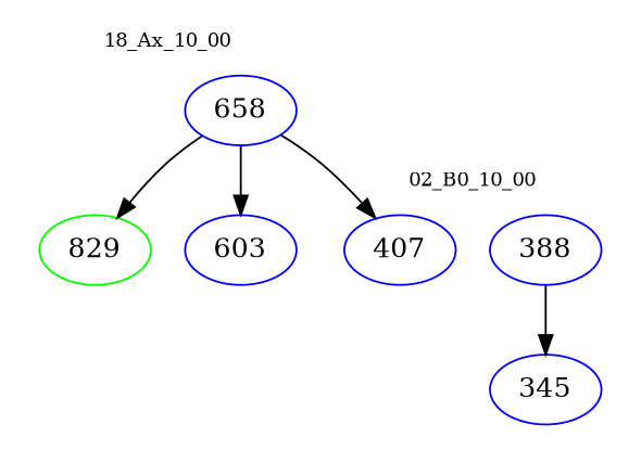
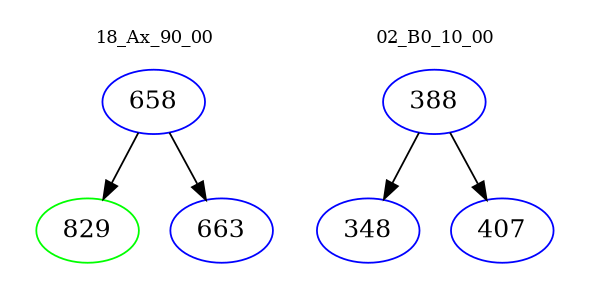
  digraph {
    node [color=blue]
    edge [color=black]
    n1 [label=658]
    n2 [color=green label=829]
-   n3 [label=603]
+   n3 [label=663]
    n4 [label=388]
-   n5 [label=345]
+   n5 [label=348]
    n6 [label=407]
    subgraph cluster_1 {
      color=white
      fontsize=10
-     label="18_Ax_10_00"
+     label="18_Ax_90_00"
      n1
      n2
      n3
    }
    subgraph cluster_2 {
      color=white
      fontsize=10
      label="02_B0_10_00"
      n4
      n5
      n6
    }
    n1 -> n2
    n1 -> n3
    n4 -> n5
-   n1 -> n6
+   n4 -> n6
  }
